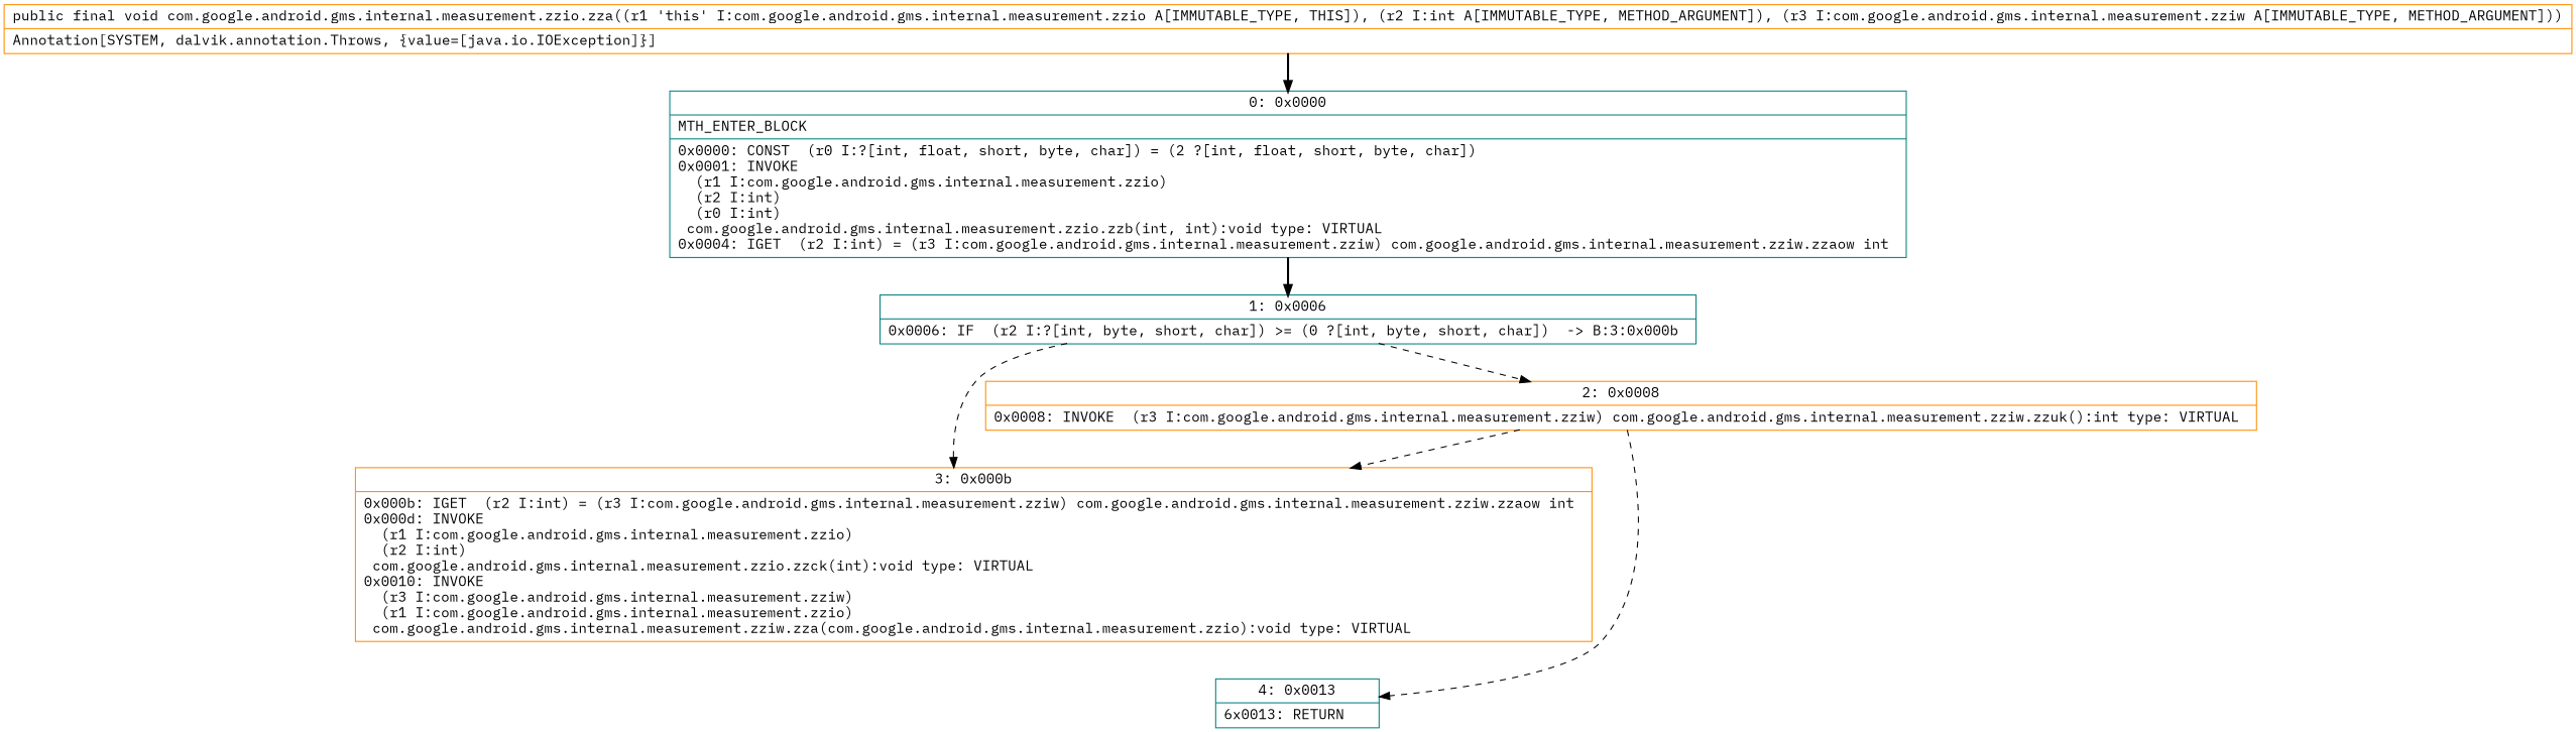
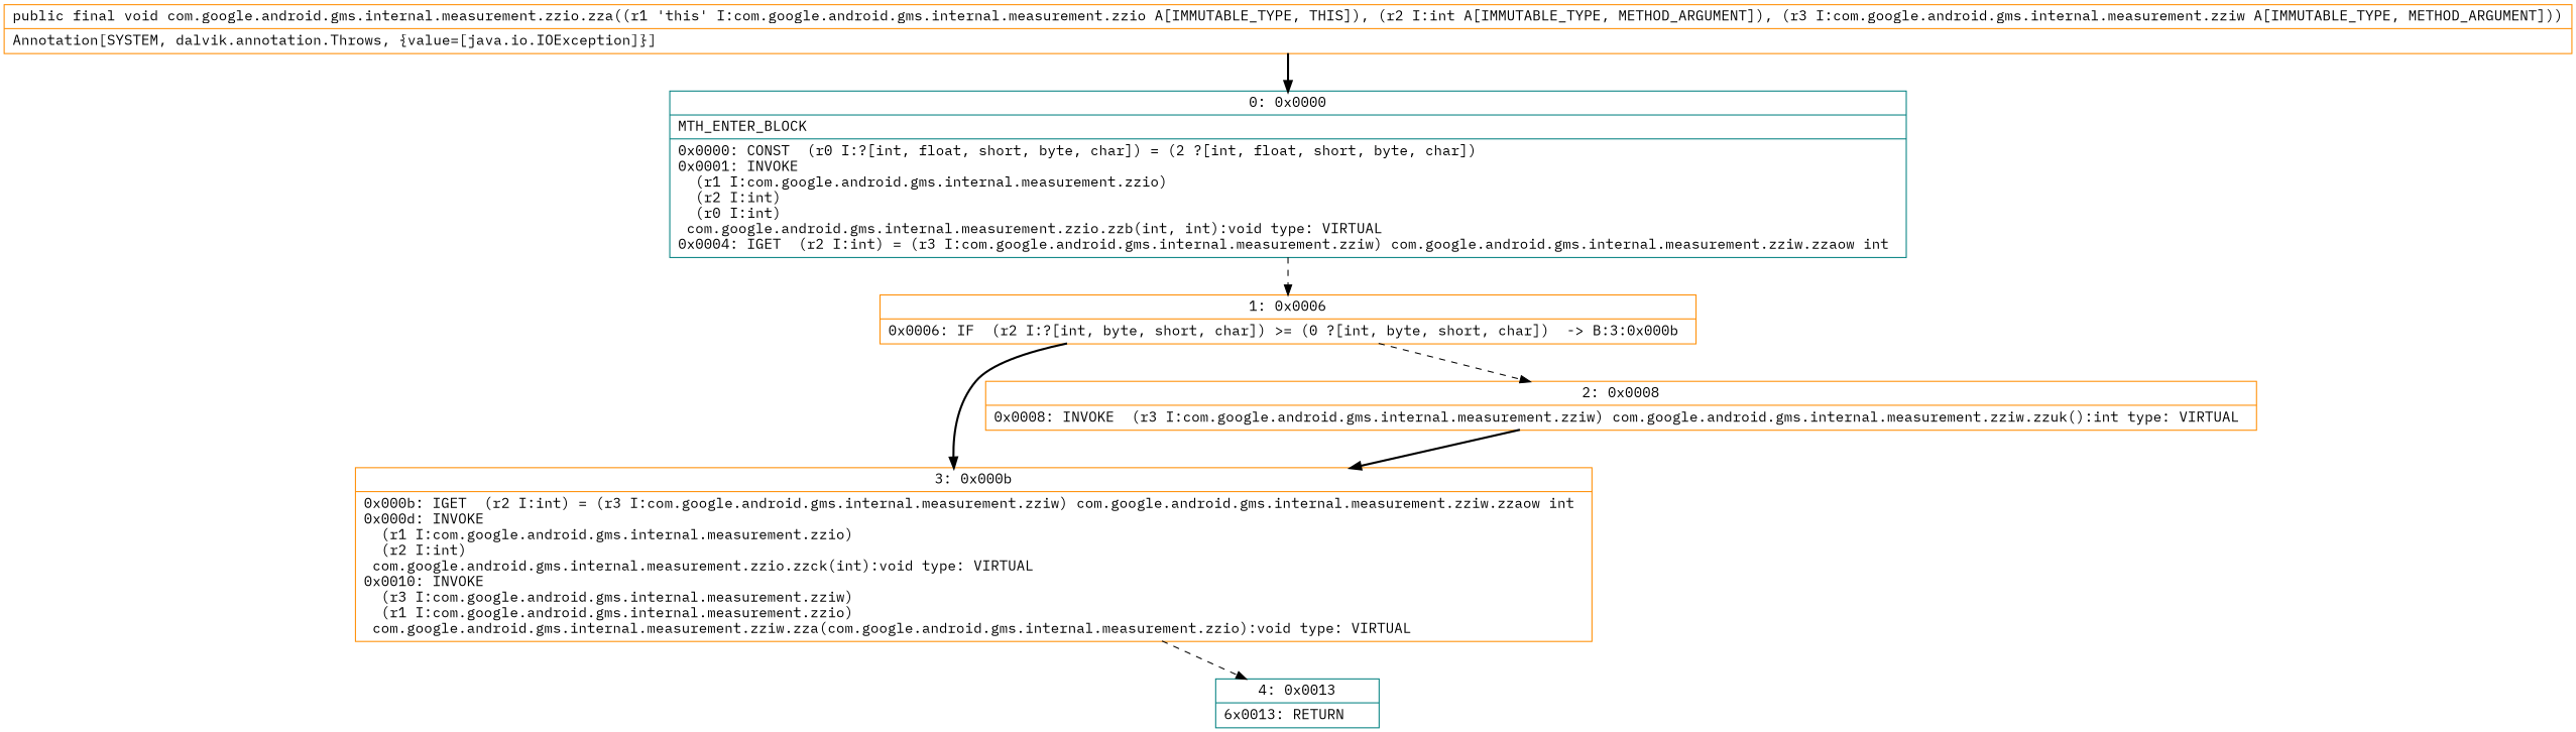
  digraph {
    fontname="IBM Plex Mono"
    node [color=darkorange fontname="IBM Plex Mono" shape=record]
    edge [fontname="IBM Plex Mono" style=bold]
    n1 [color=teal label="{0\:\ 0x0000|MTH_ENTER_BLOCK\l|0x0000: CONST  (r0 I:?[int, float, short, byte, char]) = (2 ?[int, float, short, byte, char]) \l0x0001: INVOKE  \l  (r1 I:com.google.android.gms.internal.measurement.zzio)\l  (r2 I:int)\l  (r0 I:int)\l com.google.android.gms.internal.measurement.zzio.zzb(int, int):void type: VIRTUAL \l0x0004: IGET  (r2 I:int) = (r3 I:com.google.android.gms.internal.measurement.zziw) com.google.android.gms.internal.measurement.zziw.zzaow int \l}"]
-   n2 [color=teal label="{1\:\ 0x0006|0x0006: IF  (r2 I:?[int, byte, short, char]) \>= (0 ?[int, byte, short, char])  \-\> B:3:0x000b \l}"]
+   n2 [label="{1\:\ 0x0006|0x0006: IF  (r2 I:?[int, byte, short, char]) \>= (0 ?[int, byte, short, char])  \-\> B:3:0x000b \l}"]
    n3 [label="{2\:\ 0x0008|0x0008: INVOKE  (r3 I:com.google.android.gms.internal.measurement.zziw) com.google.android.gms.internal.measurement.zziw.zzuk():int type: VIRTUAL \l}"]
    n4 [label="{3\:\ 0x000b|0x000b: IGET  (r2 I:int) = (r3 I:com.google.android.gms.internal.measurement.zziw) com.google.android.gms.internal.measurement.zziw.zzaow int \l0x000d: INVOKE  \l  (r1 I:com.google.android.gms.internal.measurement.zzio)\l  (r2 I:int)\l com.google.android.gms.internal.measurement.zzio.zzck(int):void type: VIRTUAL \l0x0010: INVOKE  \l  (r3 I:com.google.android.gms.internal.measurement.zziw)\l  (r1 I:com.google.android.gms.internal.measurement.zzio)\l com.google.android.gms.internal.measurement.zziw.zza(com.google.android.gms.internal.measurement.zzio):void type: VIRTUAL \l}"]
    n5 [color=teal label="{4\:\ 0x0013|6x0013: RETURN   \l}"]
    n6 [label="{public final void com.google.android.gms.internal.measurement.zzio.zza((r1 'this' I:com.google.android.gms.internal.measurement.zzio A[IMMUTABLE_TYPE, THIS]), (r2 I:int A[IMMUTABLE_TYPE, METHOD_ARGUMENT]), (r3 I:com.google.android.gms.internal.measurement.zziw A[IMMUTABLE_TYPE, METHOD_ARGUMENT]))  | Annotation[SYSTEM, dalvik.annotation.Throws, \{value=[java.io.IOException]\}]\l}"]
-   n1 -> n2
+   n1 -> n2 [style=dashed]
    n2 -> n3 [style=dashed]
-   n2 -> n4 [style=dashed]
-   n3 -> n4 [style=dashed]
-   n3 -> n5 [style=dashed]
+   n2 -> n4
+   n3 -> n4
+   n4 -> n5 [style=dashed]
    n6 -> n1
  }
